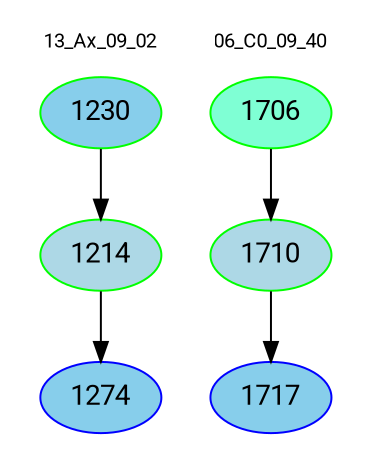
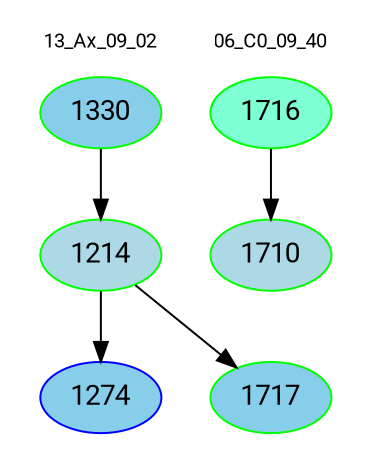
  digraph {
    fontname=Roboto
    node [color=green fillcolor=skyblue fontname=Roboto style=filled]
    edge [color=black fontname=Roboto]
-   n1 [label=1230]
+   n1 [label=1330]
    n2 [fillcolor=lightblue label=1214]
    n3 [color=blue label=1274]
-   n4 [fillcolor=aquamarine label=1706]
+   n4 [fillcolor=aquamarine label=1716]
    n5 [fillcolor=lightblue label=1710]
-   n6 [color=blue label=1717]
+   n6 [label=1717]
    subgraph cluster_1 {
      color=white
      fontsize=10
      label="13_Ax_09_02"
      n1
      n2
      n3
    }
    subgraph cluster_2 {
      color=white
      fontsize=10
      label="06_C0_09_40"
      n4
      n5
      n6
    }
    n1 -> n2
    n2 -> n3
    n4 -> n5
-   n5 -> n6
+   n2 -> n6
  }
